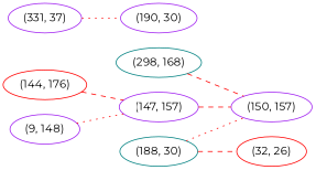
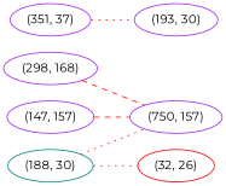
  graph {
    fontname=Montserrat
    rankdir=LR
    node [color=purple fontname=Montserrat]
    edge [color=red fontname=Montserrat style=dotted weight=1]
-   "(298, 168)" [color=teal]
-   "(150, 157)"
-   "(144, 176)" [color=red]
+   "(298, 168)"
+   "(150, 157)" [label="(750, 157)"]
    "(147, 157)"
    "(188, 30)" [color=teal]
    "(32, 26)" [color=red]
-   "(9, 148)"
-   "(331, 37)"
-   "(193, 30)" [label="(190, 30)"]
+   "(331, 37)" [label="(351, 37)"]
+   "(193, 30)"
    "(298, 168)" -- "(150, 157)" [style=dashed]
-   "(144, 176)" -- "(147, 157)" [style=dashed]
    "(147, 157)" -- "(150, 157)" [style=dashed]
    "(188, 30)" -- "(150, 157)"
-   "(188, 30)" -- "(32, 26)" [style=dashed]
-   "(9, 148)" -- "(147, 157)"
+   "(188, 30)" -- "(32, 26)"
    "(331, 37)" -- "(193, 30)"
  }
